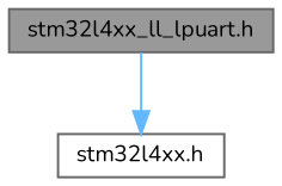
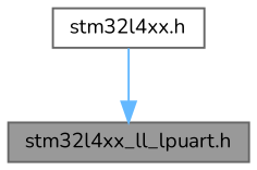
  digraph {
    fontname=Nunito
    node [fontname=Nunito fontsize=10 shape=box style=filled]
    n1 [color=gray40 fillcolor=grey60 fontcolor=black height=0.2 label="stm32l4xx_ll_lpuart.h" width=0.4]
    n2 [color=grey40 fillcolor=white height=0.2 label="stm32l4xx.h" width=0.4]
-   n1 -> n2 [color=steelblue1 fontname=Nunito fontsize=10 labelfontname=Helvetica labelfontsize=10 style=solid]
+   n2 -> n1 [color=steelblue1 fontname=Nunito fontsize=10 labelfontname=Helvetica labelfontsize=10 style=solid]
  }
